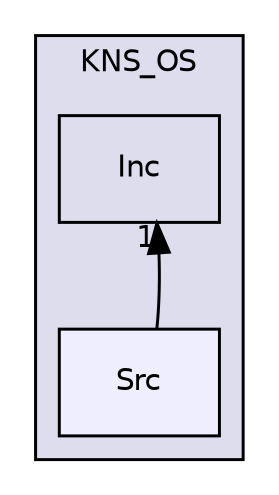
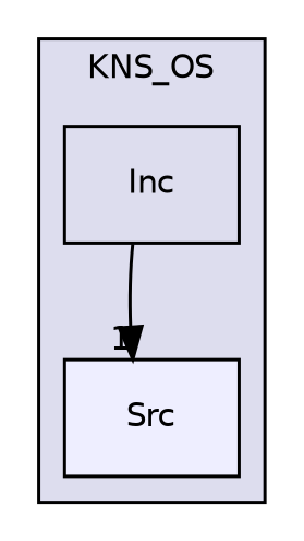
  digraph {
    compound=true
    node [fontname=Helvetica fontsize=10 shape=box]
    n1 [label=Inc]
    n2 [fillcolor="#eeeeff" label=Src pencolor=black style=filled]
    subgraph cluster_1 {
      bgcolor="#ddddee"
      fontname=Helvetica
      fontsize=10
      label=KNS_OS
      pencolor=black
      n1
      n2
    }
-   n2 -> n1 [headlabel=1 labeldistance=1.5 labelfontname=Helvetica labelfontsize=10]
+   n1 -> n2 [headlabel=1 labeldistance=1.5 labelfontname=Helvetica labelfontsize=10]
  }
